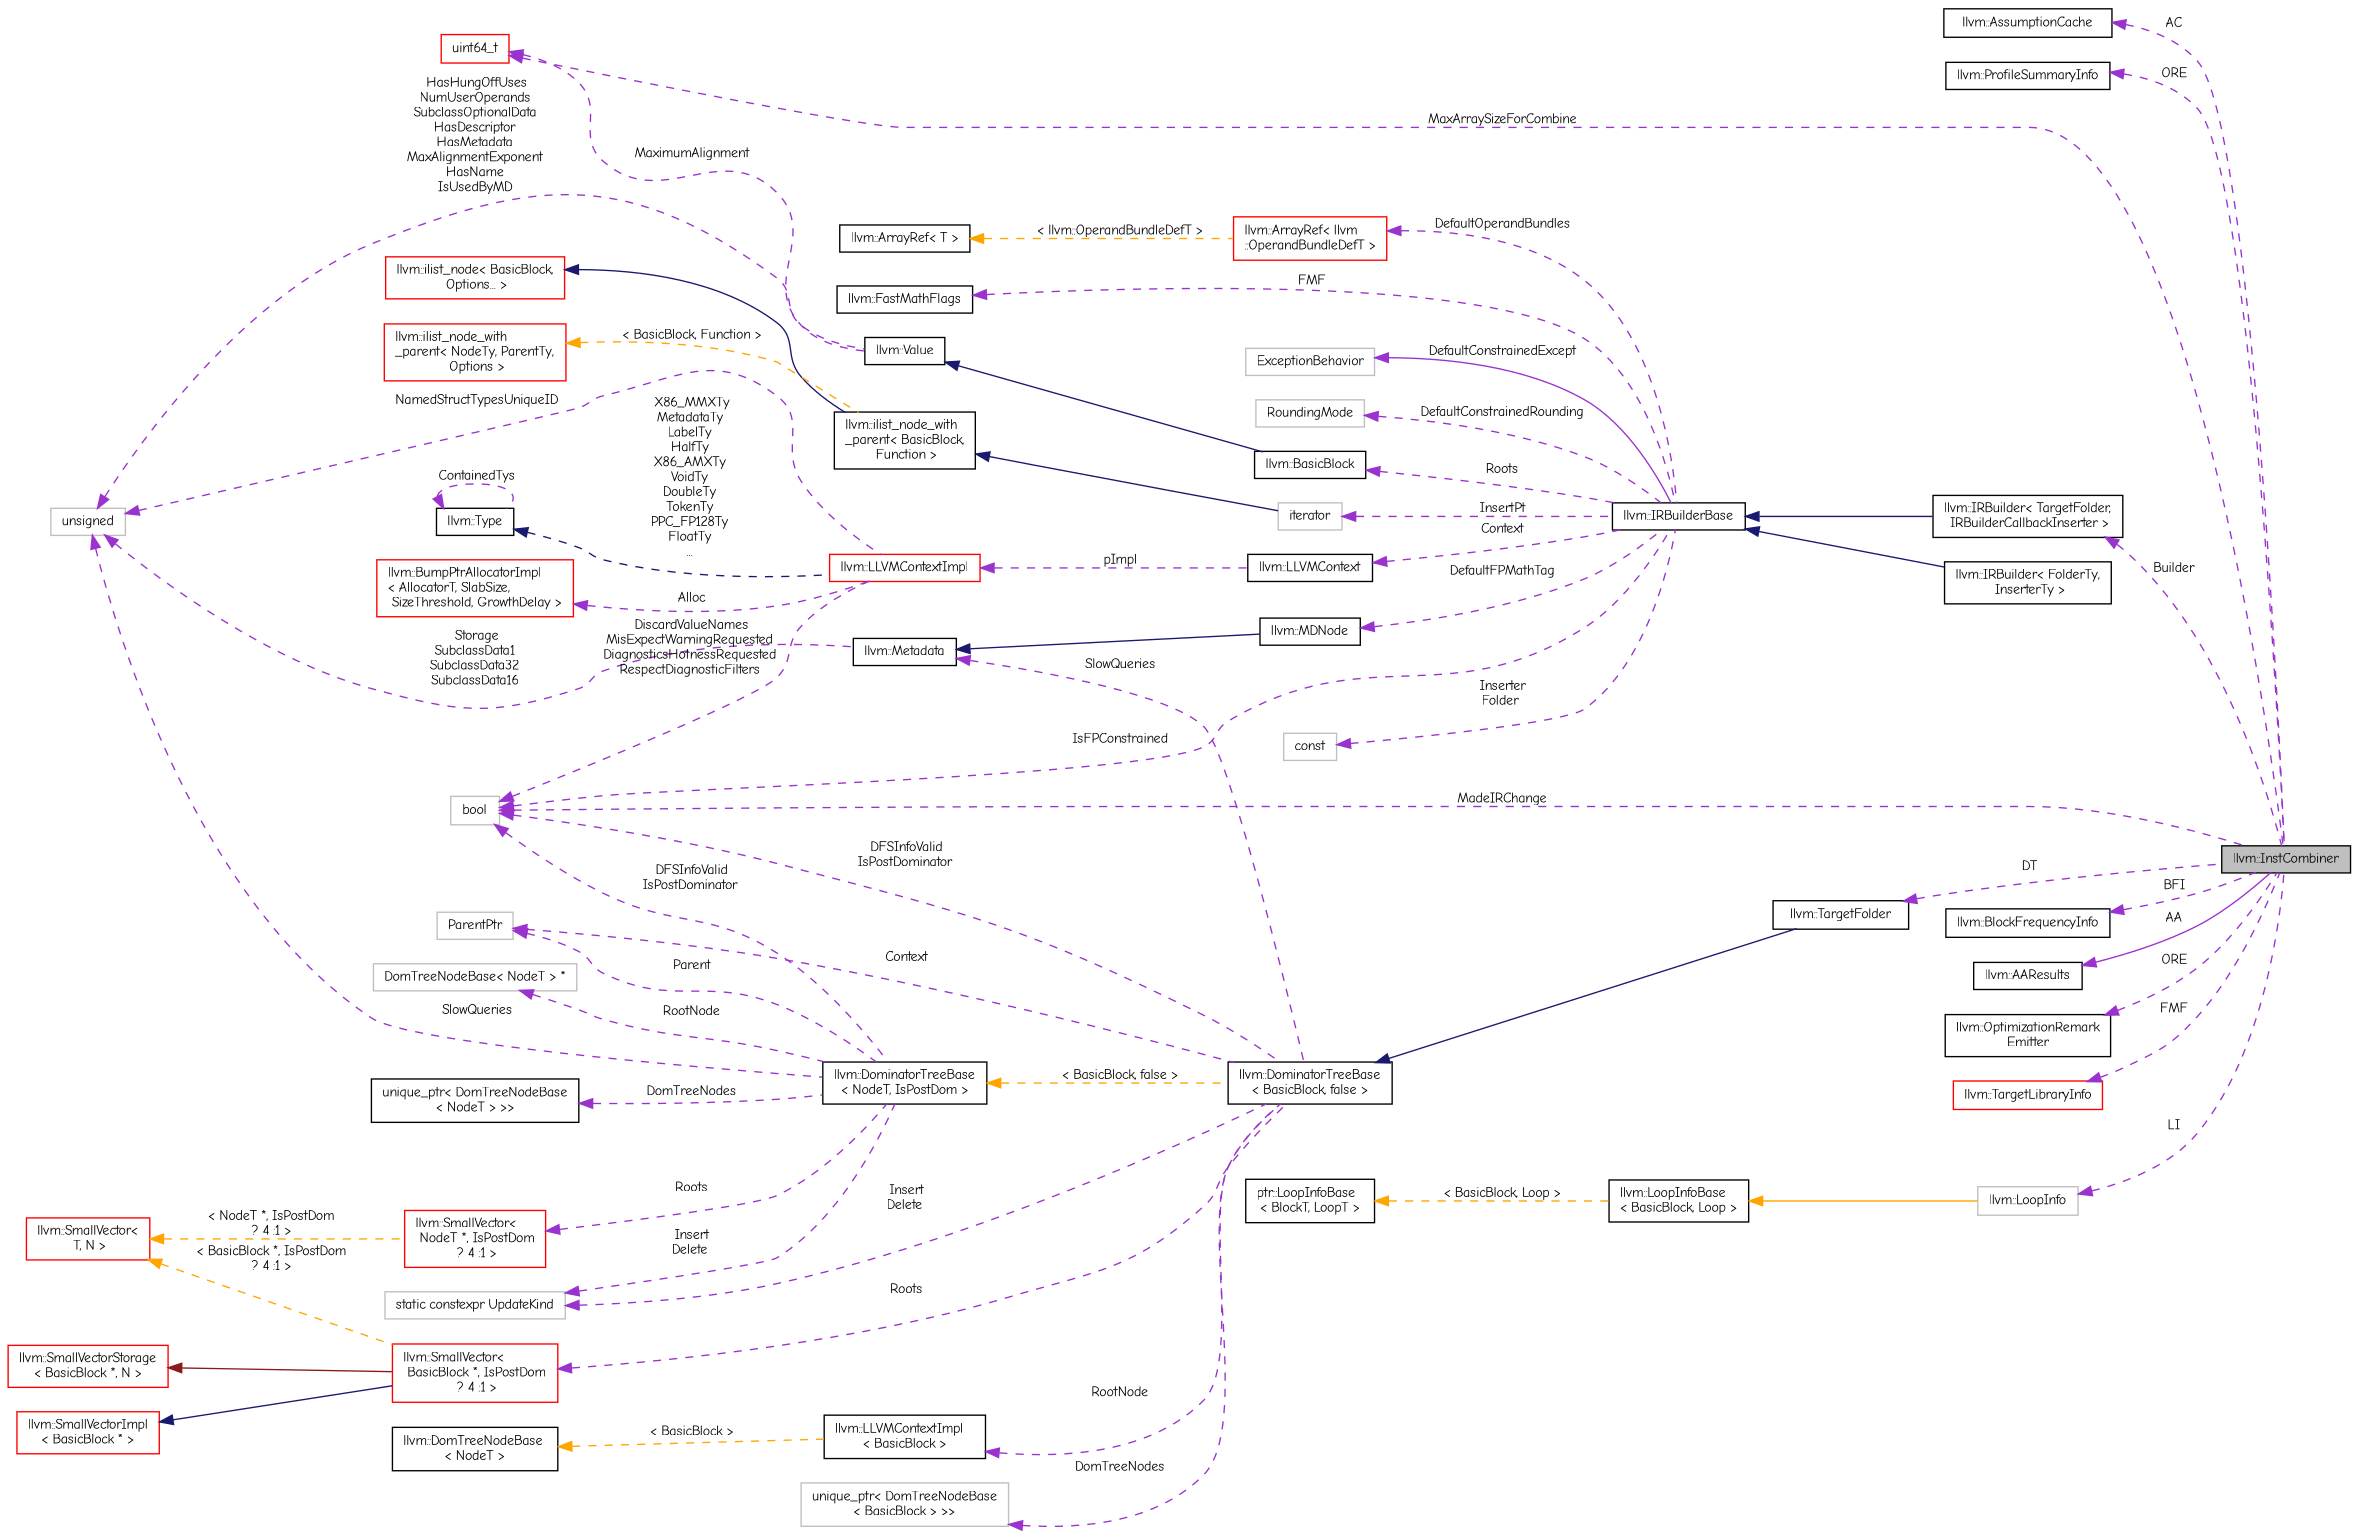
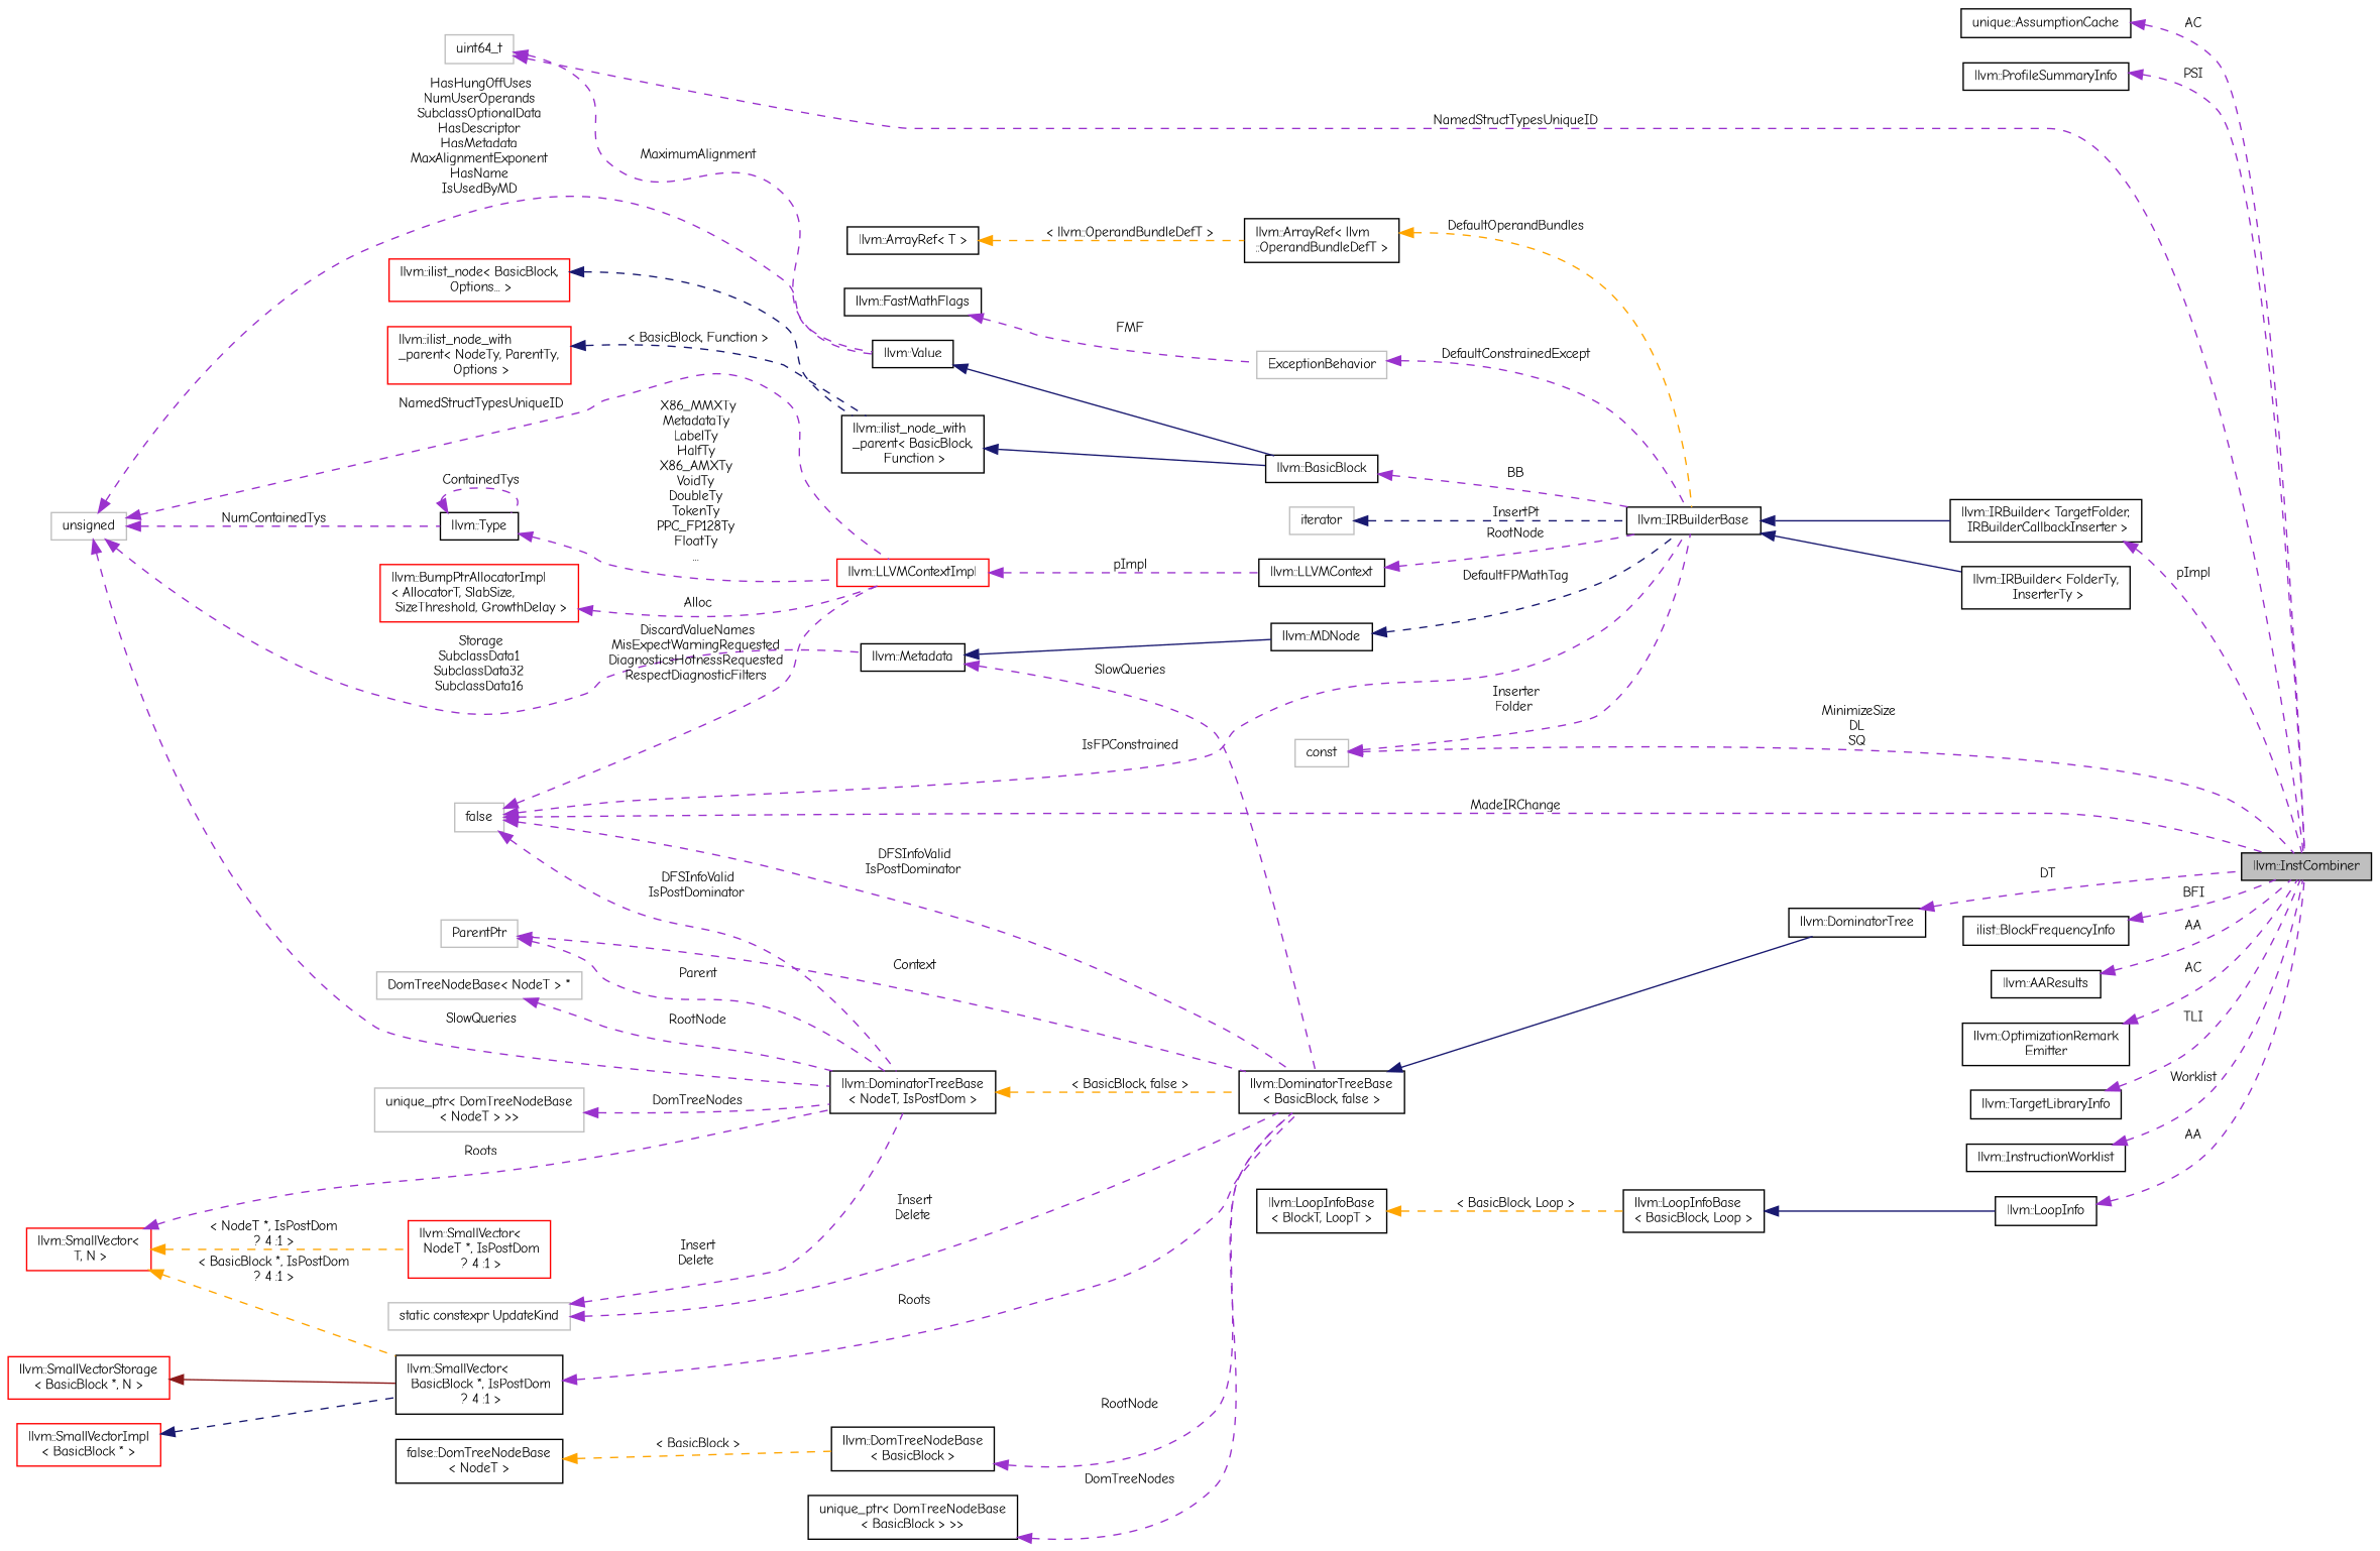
  digraph {
    fontname="Comic Neue"
    rankdir=LR
    node [color=black fontname="Comic Neue" fontsize=10 shape=record]
    edge [color=darkorchid3 dir=back fontname="Comic Neue" fontsize=10 labelfontname=Helvetica labelfontsize=10 style=dashed]
    n1 [fillcolor=grey75 fontcolor=black height=0.2 label="llvm::InstCombiner" style=filled width=0.4]
-   n2 [height=0.2 label="llvm::AssumptionCache" width=0.4]
+   n2 [height=0.2 label="unique::AssumptionCache" width=0.4]
    n3 [height=0.2 label="llvm::ProfileSummaryInfo" width=0.4]
    n4 [height=0.2 label="llvm::IRBuilder\< TargetFolder,\l IRBuilderCallbackInserter \>" width=0.4]
    n5 [height=0.2 label="llvm::IRBuilderBase" width=0.4]
    n6 [height=0.2 label="llvm::IRBuilder\< FolderTy,\l InserterTy \>" width=0.4]
-   n7 [color=grey75 height=0.2 label=RoundingMode width=0.4]
-   n8 [color=red height=0.2 label="llvm::ArrayRef\< llvm\l::OperandBundleDefT \>" width=0.4]
+   n8 [height=0.2 label="llvm::ArrayRef\< llvm\l::OperandBundleDefT \>" width=0.4]
    n9 [height=0.2 label="llvm::ArrayRef\< T \>" width=0.4]
    n10 [color=grey75 height=0.2 label=iterator width=0.4]
    n11 [height=0.2 label="llvm::BasicBlock" width=0.4]
    n12 [height=0.2 label="llvm::Value" width=0.4]
-   n13 [color=red height=0.2 label=uint64_t width=0.4]
+   n13 [color=grey75 height=0.2 label=uint64_t width=0.4]
    n14 [color=grey75 height=0.2 label=unsigned width=0.4]
    n15 [color=red height=0.2 label="llvm::LLVMContextImpl" width=0.4]
    n16 [height=0.2 label="llvm::Type" width=0.4]
    n17 [height=0.2 label="llvm::Metadata" width=0.4]
    n18 [height=0.2 label="llvm::DominatorTreeBase\l\< NodeT, IsPostDom \>" width=0.4]
    n19 [height=0.2 label="llvm::LLVMContext" width=0.4]
    n20 [height=0.2 label="llvm::DominatorTreeBase\l\< BasicBlock, false \>" width=0.4]
    n21 [height=0.2 label="llvm::MDNode" width=0.4]
-   n22 [height=0.2 label="llvm::TargetFolder" width=0.4]
+   n22 [height=0.2 label="llvm::DominatorTree" width=0.4]
    n23 [height=0.2 label="llvm::ilist_node_with\l_parent\< BasicBlock,\l Function \>" width=0.4]
    n24 [color=red height=0.2 label="llvm::ilist_node\< BasicBlock,\l Options... \>" width=0.4]
    n25 [color=red height=0.2 label="llvm::ilist_node_with\l_parent\< NodeTy, ParentTy,\l Options \>" width=0.4]
-   n26 [color=grey75 height=0.2 label=bool width=0.4]
+   n26 [color=grey75 height=0.2 label=false width=0.4]
    n27 [color=red height=0.2 label="llvm::BumpPtrAllocatorImpl\l\< AllocatorT, SlabSize,\l SizeThreshold, GrowthDelay \>" width=0.4]
    n28 [color=grey75 height=0.2 label=ExceptionBehavior width=0.4]
    n29 [height=0.2 label="llvm::FastMathFlags" width=0.4]
    n30 [color=grey75 height=0.2 label=const width=0.4]
-   n31 [height=0.2 label="llvm::BlockFrequencyInfo" width=0.4]
+   n31 [height=0.2 label="ilist::BlockFrequencyInfo" width=0.4]
    n32 [height=0.2 label="llvm::AAResults" width=0.4]
    n33 [height=0.2 label="llvm::OptimizationRemark\lEmitter" width=0.4]
-   n34 [color=red height=0.2 label="llvm::TargetLibraryInfo" width=0.4]
+   n34 [height=0.2 label="llvm::TargetLibraryInfo" width=0.4]
    n35 [color=grey75 height=0.2 label=ParentPtr width=0.4]
-   n36 [color=red height=0.2 label="llvm::SmallVector\<\l BasicBlock *, IsPostDom\l ? 4 :1 \>" width=0.4]
+   n36 [height=0.2 label="llvm::SmallVector\<\l BasicBlock *, IsPostDom\l ? 4 :1 \>" width=0.4]
    n37 [color=red height=0.2 label="llvm::SmallVectorImpl\l\< BasicBlock * \>" width=0.4]
    n38 [color=red height=0.2 label="llvm::SmallVectorStorage\l\< BasicBlock *, N \>" width=0.4]
    n39 [color=red height=0.2 label="llvm::SmallVector\<\l T, N \>" width=0.4]
    n40 [color=red height=0.2 label="llvm::SmallVector\<\l NodeT *, IsPostDom\l ? 4 :1 \>" width=0.4]
-   n41 [height=0.2 label="llvm::LLVMContextImpl\l\< BasicBlock \>" width=0.4]
-   n42 [height=0.2 label="llvm::DomTreeNodeBase\l\< NodeT \>" width=0.4]
+   n41 [height=0.2 label="llvm::DomTreeNodeBase\l\< BasicBlock \>" width=0.4]
+   n42 [height=0.2 label="false::DomTreeNodeBase\l\< NodeT \>" width=0.4]
    n43 [color=grey75 height=0.2 label="static constexpr UpdateKind" width=0.4]
-   n44 [color=grey75 height=0.2 label="unique_ptr\< DomTreeNodeBase\l\< BasicBlock \> \>\>" width=0.4]
+   n44 [height=0.2 label="unique_ptr\< DomTreeNodeBase\l\< BasicBlock \> \>\>" width=0.4]
    n45 [color=grey75 height=0.2 label="DomTreeNodeBase\< NodeT \> *" width=0.4]
-   n46 [height=0.2 label="unique_ptr\< DomTreeNodeBase\l\< NodeT \> \>\>" width=0.4]
-   n48 [color=grey75 height=0.2 label="llvm::LoopInfo" width=0.4]
+   n46 [color=grey75 height=0.2 label="unique_ptr\< DomTreeNodeBase\l\< NodeT \> \>\>" width=0.4]
+   n47 [height=0.2 label="llvm::InstructionWorklist" width=0.4]
+   n48 [height=0.2 label="llvm::LoopInfo" width=0.4]
    n49 [height=0.2 label="llvm::LoopInfoBase\l\< BasicBlock, Loop \>" width=0.4]
-   n50 [height=0.2 label="ptr::LoopInfoBase\l\< BlockT, LoopT \>" width=0.4]
+   n50 [height=0.2 label="llvm::LoopInfoBase\l\< BlockT, LoopT \>" width=0.4]
    n2 -> n1 [label=" AC"]
-   n3 -> n1 [label=" ORE"]
-   n4 -> n1 [label=" Builder"]
+   n3 -> n1 [label=" PSI"]
+   n4 -> n1 [label=" pImpl"]
    n5 -> n4 [color=midnightblue style=solid]
    n5 -> n6 [color=midnightblue style=solid]
-   n7 -> n5 [label=" DefaultConstrainedRounding"]
-   n8 -> n5 [label=" DefaultOperandBundles"]
+   n8 -> n5 [color=orange label=" DefaultOperandBundles"]
    n9 -> n8 [color=orange label=" \< llvm::OperandBundleDefT \>"]
-   n10 -> n5 [label=" InsertPt"]
-   n11 -> n5 [label=" Roots"]
+   n10 -> n5 [color=midnightblue label=" InsertPt"]
+   n11 -> n5 [label=" BB"]
    n12 -> n11 [color=midnightblue style=solid]
-   n13 -> n1 [label=" MaxArraySizeForCombine"]
+   n13 -> n1 [label=" NamedStructTypesUniqueID"]
    n13 -> n12 [label=" MaximumAlignment"]
    n14 -> n12 [label=" HasHungOffUses\nNumUserOperands\nSubclassOptionalData\nHasDescriptor\nHasMetadata\nMaxAlignmentExponent\nHasName\nIsUsedByMD"]
    n14 -> n15 [label=" NamedStructTypesUniqueID"]
+   n14 -> n16 [label=" NumContainedTys"]
    n14 -> n17 [label=" Storage\nSubclassData1\nSubclassData32\nSubclassData16"]
    n14 -> n18 [label=" SlowQueries"]
    n15 -> n19 [label=" pImpl"]
-   n16 -> n15 [color=midnightblue label=" X86_MMXTy\nMetadataTy\nLabelTy\nHalfTy\nX86_AMXTy\nVoidTy\nDoubleTy\nTokenTy\nPPC_FP128Ty\nFloatTy\n..."]
+   n16 -> n15 [label=" X86_MMXTy\nMetadataTy\nLabelTy\nHalfTy\nX86_AMXTy\nVoidTy\nDoubleTy\nTokenTy\nPPC_FP128Ty\nFloatTy\n..."]
    n16 -> n16 [label=" ContainedTys"]
    n17 -> n20 [label=" SlowQueries"]
    n17 -> n21 [color=midnightblue style=solid]
    n18 -> n20 [color=orange label=" \< BasicBlock, false \>"]
-   n19 -> n5 [label=" Context"]
+   n19 -> n5 [label=" RootNode"]
    n20 -> n22 [color=midnightblue style=solid]
-   n21 -> n5 [label=" DefaultFPMathTag"]
+   n21 -> n5 [color=midnightblue label=" DefaultFPMathTag"]
    n22 -> n1 [label=" DT"]
-   n23 -> n10 [color=midnightblue style=solid]
-   n24 -> n23 [color=midnightblue style=solid]
-   n25 -> n23 [color=orange label=" \< BasicBlock, Function \>"]
+   n23 -> n11 [color=midnightblue style=solid]
+   n24 -> n23 [color=midnightblue]
+   n25 -> n23 [color=midnightblue label=" \< BasicBlock, Function \>"]
    n26 -> n1 [label=" MadeIRChange"]
    n26 -> n5 [label=" IsFPConstrained"]
    n26 -> n15 [label=" DiscardValueNames\nMisExpectWarningRequested\nDiagnosticsHotnessRequested\nRespectDiagnosticFilters"]
    n26 -> n18 [label=" DFSInfoValid\nIsPostDominator"]
    n26 -> n20 [label=" DFSInfoValid\nIsPostDominator"]
    n27 -> n15 [label=" Alloc"]
-   n28 -> n5 [label=" DefaultConstrainedExcept" style=solid]
-   n29 -> n5 [label=" FMF"]
+   n28 -> n5 [label=" DefaultConstrainedExcept"]
+   n29 -> n28 [label=" FMF"]
+   n30 -> n1 [label=" MinimizeSize\nDL\nSQ"]
    n30 -> n5 [label=" Inserter\nFolder"]
    n31 -> n1 [label=" BFI"]
-   n32 -> n1 [label=" AA" style=solid]
-   n33 -> n1 [label=" ORE"]
-   n34 -> n1 [label=" FMF"]
+   n32 -> n1 [label=" AA"]
+   n33 -> n1 [label=" AC"]
+   n34 -> n1 [label=" TLI"]
    n35 -> n18 [label=" Parent"]
    n35 -> n20 [label=" Context"]
    n36 -> n20 [label=" Roots"]
-   n37 -> n36 [color=midnightblue style=solid]
+   n37 -> n36 [color=midnightblue]
    n38 -> n36 [color=firebrick4 style=solid]
    n39 -> n36 [color=orange label=" \< BasicBlock *, IsPostDom\l ? 4 :1 \>"]
    n39 -> n40 [color=orange label=" \< NodeT *, IsPostDom\l ? 4 :1 \>"]
-   n40 -> n18 [label=" Roots"]
+   n39 -> n18 [label=" Roots"]
    n41 -> n20 [label=" RootNode"]
    n42 -> n41 [color=orange label=" \< BasicBlock \>"]
    n43 -> n18 [label=" Insert\nDelete"]
    n43 -> n20 [label=" Insert\nDelete"]
    n44 -> n20 [label=" DomTreeNodes"]
    n45 -> n18 [label=" RootNode"]
    n46 -> n18 [label=" DomTreeNodes"]
-   n48 -> n1 [label=" LI"]
-   n49 -> n48 [color=orange style=solid]
+   n47 -> n1 [label=" Worklist"]
+   n48 -> n1 [label=" AA"]
+   n49 -> n48 [color=midnightblue style=solid]
    n50 -> n49 [color=orange label=" \< BasicBlock, Loop \>"]
  }
